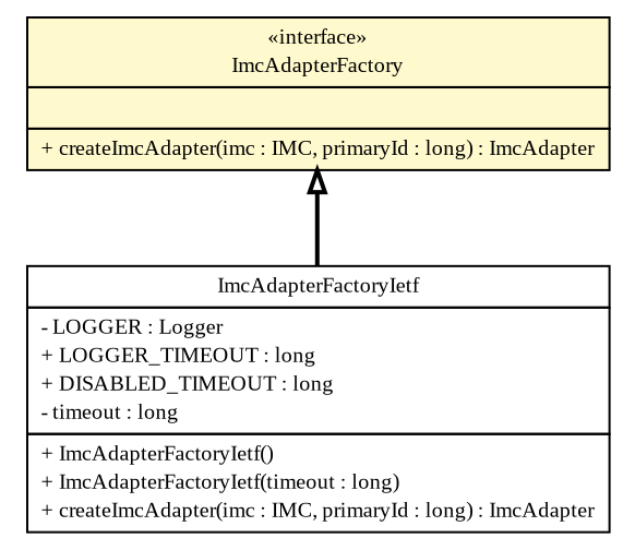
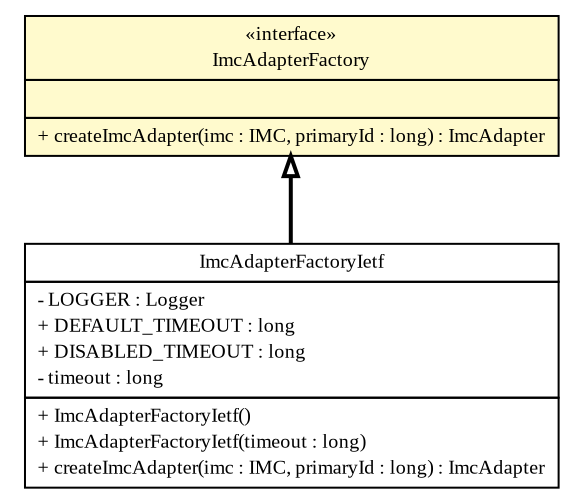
  digraph {
    nodesep=0.25
    ranksep=0.5
    fontname="Liberation Serif"
    node [fontcolor=black fontname="Liberation Serif" fontsize=10.0 shape=plaintext]
    n1 [label=<<table title="de.hsbremen.tc.tnc.tnccs.adapter.im.ImcAdapterFactory" border="0" cellborder="1" cellspacing="0" cellpadding="2" port="p" bgcolor="lemonChiffon" href="./ImcAdapterFactory.html"> 		<tr><td><table border="0" cellspacing="0" cellpadding="1"> <tr><td align="center" balign="center"> &#171;interface&#187; </td></tr> <tr><td align="center" balign="center"> ImcAdapterFactory </td></tr> 		</table></td></tr> 		<tr><td><table border="0" cellspacing="0" cellpadding="1"> <tr><td align="left" balign="left">  </td></tr> 		</table></td></tr> 		<tr><td><table border="0" cellspacing="0" cellpadding="1"> <tr><td align="left" balign="left"> + createImcAdapter(imc : IMC, primaryId : long) : ImcAdapter </td></tr> 		</table></td></tr> 		</table>>]
-   n2 [label=<<table title="de.hsbremen.tc.tnc.tnccs.adapter.im.ImcAdapterFactoryIetf" border="0" cellborder="1" cellspacing="0" cellpadding="2" port="p" href="./ImcAdapterFactoryIetf.html"> 		<tr><td><table border="0" cellspacing="0" cellpadding="1"> <tr><td align="center" balign="center"> ImcAdapterFactoryIetf </td></tr> 		</table></td></tr> 		<tr><td><table border="0" cellspacing="0" cellpadding="1"> <tr><td align="left" balign="left"> - LOGGER : Logger </td></tr> <tr><td align="left" balign="left"> + LOGGER_TIMEOUT : long </td></tr> <tr><td align="left" balign="left"> + DISABLED_TIMEOUT : long </td></tr> <tr><td align="left" balign="left"> - timeout : long </td></tr> 		</table></td></tr> 		<tr><td><table border="0" cellspacing="0" cellpadding="1"> <tr><td align="left" balign="left"> + ImcAdapterFactoryIetf() </td></tr> <tr><td align="left" balign="left"> + ImcAdapterFactoryIetf(timeout : long) </td></tr> <tr><td align="left" balign="left"> + createImcAdapter(imc : IMC, primaryId : long) : ImcAdapter </td></tr> 		</table></td></tr> 		</table>>]
+   n2 [label=<<table title="de.hsbremen.tc.tnc.tnccs.adapter.im.ImcAdapterFactoryIetf" border="0" cellborder="1" cellspacing="0" cellpadding="2" port="p" href="./ImcAdapterFactoryIetf.html"> 		<tr><td><table border="0" cellspacing="0" cellpadding="1"> <tr><td align="center" balign="center"> ImcAdapterFactoryIetf </td></tr> 		</table></td></tr> 		<tr><td><table border="0" cellspacing="0" cellpadding="1"> <tr><td align="left" balign="left"> - LOGGER : Logger </td></tr> <tr><td align="left" balign="left"> + DEFAULT_TIMEOUT : long </td></tr> <tr><td align="left" balign="left"> + DISABLED_TIMEOUT : long </td></tr> <tr><td align="left" balign="left"> - timeout : long </td></tr> 		</table></td></tr> 		<tr><td><table border="0" cellspacing="0" cellpadding="1"> <tr><td align="left" balign="left"> + ImcAdapterFactoryIetf() </td></tr> <tr><td align="left" balign="left"> + ImcAdapterFactoryIetf(timeout : long) </td></tr> <tr><td align="left" balign="left"> + createImcAdapter(imc : IMC, primaryId : long) : ImcAdapter </td></tr> 		</table></td></tr> 		</table>>]
    n1 -> n2 [arrowtail=empty dir=back fontname="Liberation Serif" fontsize=10 headport=p labelfontname=Helvetica labelfontsize=10 style=bold tailport=p]
  }
